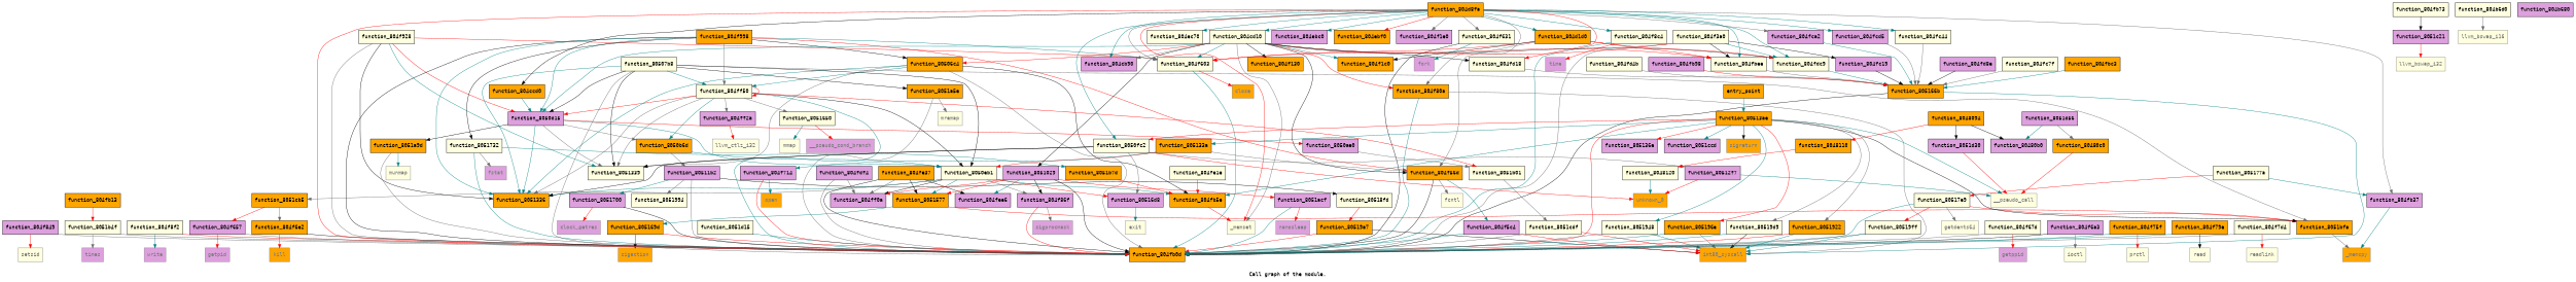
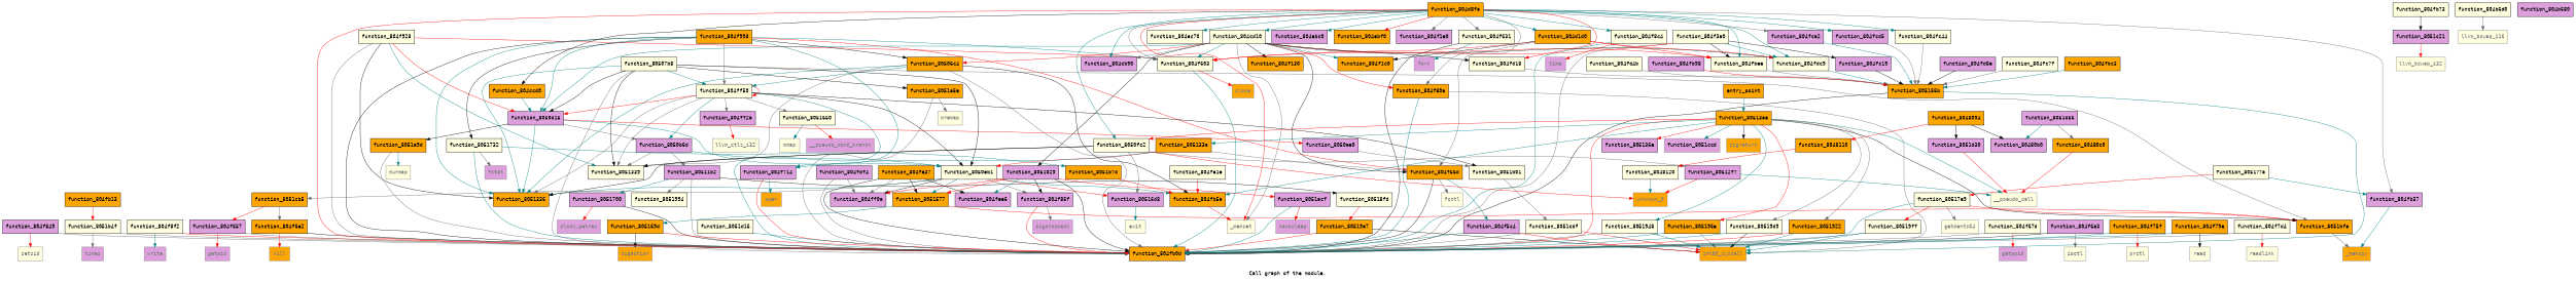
  digraph {
    fontname="DejaVu Sans Mono"
    label="Call graph of the module."
    node [fillcolor=lightyellow fontname="DejaVu Sans Mono" shape=record style=filled]
    edge [color=teal fontname="DejaVu Sans Mono"]
    n1 [label="{function_804f7d4}"]
    n2 [fillcolor=orange label="{function_804fb0d}"]
    n3 [color=gray50 fontcolor=gray50 label="{readlink}"]
    n4 [fillcolor=orange label="{function_804f80a}"]
    n5 [color=gray50 fillcolor=orange fontcolor=gray50 label="{int80_syscall}"]
    n6 [label="{function_804fbee}"]
    n7 [fillcolor=orange label="{function_805166b}"]
    n8 [fillcolor=plum label="{function_804f849}"]
    n9 [color=gray50 fontcolor=gray50 label="{setsid}"]
    n10 [fillcolor=plum label="{function_804f86f}"]
    n11 [color=gray50 fillcolor=plum fontcolor=gray50 label="{sigprocmask}"]
    n12 [fillcolor=plum label="{function_804fc19}"]
    n13 [fillcolor=plum label="{function_80511b2}"]
    n14 [fillcolor=plum label="{function_8051700}"]
    n15 [label="{function_80518fd}"]
    n16 [label="{function_8051994}"]
    n17 [color=gray50 fillcolor=plum fontcolor=gray50 label="{clock_getres}"]
    n18 [fillcolor=orange label="{function_80519a7}"]
    n19 [label="{function_804f8c4}"]
    n20 [color=gray50 fillcolor=plum fontcolor=gray50 label="{time}"]
    n21 [label="{function_804f8f2}"]
    n22 [color=gray50 fillcolor=plum fontcolor=gray50 label="{write}"]
    n23 [label="{function_804f928}"]
    n24 [label="{function_8051339}"]
    n25 [fillcolor=orange label="{function_8051336}"]
    n26 [fillcolor=plum label="{function_8050d15}"]
    n27 [label="{function_804f603}"]
    n28 [label="{function_8050eb1}"]
-   n29 [fillcolor=orange label="{function_8050b6d}"]
+   n29 [fillcolor=plum label="{function_8050b6d}"]
    n30 [fillcolor=plum label="{function_8050ae0}"]
    n31 [fillcolor=orange label="{function_8051a9d}"]
    n32 [color=gray50 fillcolor=orange fontcolor=gray50 label="{close}"]
    n33 [fillcolor=plum label="{function_80512f7}"]
    n34 [color=gray50 fillcolor=orange fontcolor=gray50 label="{unknown_0}"]
    n35 [color=gray50 fontcolor=gray50 label="{__pseudo_call}"]
    n36 [fillcolor=orange label="{function_804f998}"]
    n37 [label="{function_804ff50}"]
    n38 [fillcolor=orange label="{function_80506c4}"]
    n39 [label="{function_8051732}"]
    n40 [fillcolor=orange label="{function_804f56d}"]
    n41 [fillcolor=plum label="{function_804f714}"]
    n42 [fillcolor=plum label="{function_804ff2a}"]
    n43 [label="{function_8051650}"]
    n44 [label="{function_8051b01}"]
    n45 [fillcolor=orange label="{function_804fb5e}"]
    n46 [fillcolor=orange label="{function_8051b7d}"]
    n47 [color=gray50 fillcolor=plum fontcolor=gray50 label="{fstat}"]
    n48 [color=gray50 fontcolor=gray50 label="{fcntl}"]
    n49 [fillcolor=plum label="{function_804f5c4}"]
    n50 [color=gray50 fillcolor=orange fontcolor=gray50 label="{open}"]
    n51 [label="{function_805177a}"]
    n52 [fillcolor=plum label="{function_804fb37}"]
    n53 [label="{function_80517e9}"]
    n54 [label="{function_804fdc9}"]
    n55 [fillcolor=plum label="{function_804ff0a}"]
    n56 [label="{function_804fc44}"]
    n57 [fillcolor=plum label="{function_804fdf4}"]
    n58 [fillcolor=orange label="{function_8051577}"]
    n59 [fillcolor=plum label="{function_80516d8}"]
    n60 [fillcolor=orange label="{function_8051cb5}"]
    n61 [color=gray50 fontcolor=gray50 label="{_memset}"]
    n62 [fillcolor=orange label="{function_8051bfa}"]
    n63 [fillcolor=orange label="{function_805169d}"]
    n64 [color=gray50 fontcolor=gray50 label="{exit}"]
    n65 [fillcolor=plum label="{function_804f657}"]
    n66 [fillcolor=orange label="{function_804f6e2}"]
    n67 [fillcolor=plum label="{function_805136e}"]
    n68 [fillcolor=orange label="{function_804fb13}"]
    n69 [label="{function_8051b4f}"]
    n70 [color=gray50 fillcolor=plum fontcolor=gray50 label="{times}"]
    n71 [color=gray50 fillcolor=orange fontcolor=gray50 label="{_memcpy}"]
    n72 [color=gray50 fontcolor=gray50 label="{llvm_ctlz_i32}"]
    n73 [label="{function_804fc7f}"]
    n74 [color=gray50 fontcolor=gray50 label="{mmap}"]
    n75 [color=gray50 fillcolor=plum fontcolor=gray50 label="{__pseudo_cond_branch}"]
    n76 [label="{function_8051cdf}"]
    n77 [fillcolor=plum label="{function_804fca2}"]
    n78 [fillcolor=plum label="{function_804fcd5}"]
    n79 [label="{function_804fe1e}"]
    n80 [label="{function_8050fc2}"]
    n81 [label="{function_804fb73}"]
    n82 [fillcolor=plum label="{function_8051c21}"]
    n83 [color=gray50 fontcolor=gray50 label="{llvm_bswap_i32}"]
    n84 [label="{function_804fd18}"]
    n85 [label="{function_80507b8}"]
    n86 [fillcolor=orange label="{function_8051a5e}"]
    n87 [color=gray50 fontcolor=gray50 label="{mremap}"]
    n88 [fillcolor=orange label="{function_804fe37}"]
    n89 [fillcolor=plum label="{function_804fee6}"]
    n90 [fillcolor=orange label="{function_804fbc3}"]
    n91 [label="{function_804fd4b}"]
    n92 [fillcolor=orange label="{function_805133a}"]
    n93 [fillcolor=plum label="{function_8051029}"]
    n94 [fillcolor=plum label="{function_8051acf}"]
    n95 [color=gray50 fillcolor=plum fontcolor=gray50 label="{nanosleep}"]
    n96 [fillcolor=plum label="{function_804fb98}"]
    n97 [fillcolor=plum label="{function_804fd8e}"]
    n98 [color=gray50 fontcolor=gray50 label="{munmap}"]
    n99 [fillcolor=orange label="{function_80513ae}"]
    n100 [fillcolor=orange label="{function_8051922}"]
    n101 [label="{function_8051948}"]
    n102 [fillcolor=orange label="{function_805196e}"]
    n103 [label="{function_80519d9}"]
-   n104 [fillcolor=plum label="{function_8051ccd}"]
+   n104 [fillcolor=plum label="{function_8051ccd}" color=gray50]
    n105 [color=gray50 fillcolor=orange fontcolor=gray50 label="{sigreturn}"]
    n106 [color=gray50 fillcolor=orange fontcolor=gray50 label="{sigaction}"]
    n107 [label="{function_80519ff}"]
    n108 [color=gray50 fontcolor=gray50 label="{getdents64}"]
    n109 [color=gray50 fillcolor=plum fontcolor=gray50 label="{getpid}"]
    n110 [color=gray50 fillcolor=orange fontcolor=gray50 label="{kill}"]
    n111 [label="{function_8051d15}"]
    n112 [fillcolor=plum label="{function_8051d30}"]
    n113 [fillcolor=plum label="{function_8051d56}"]
    n114 [fillcolor=plum label="{function_80480b0}"]
    n115 [fillcolor=orange label="{function_80480c0}"]
    n116 [color=gray50 fontcolor=gray50 label="{llvm_bswap_i16}"]
    n117 [color=gray50 fillcolor=plum fontcolor=gray50 label="{fork}"]
    n118 [color=gray50 fillcolor=plum fontcolor=gray50 label="{getppid}"]
    n119 [color=gray50 fontcolor=gray50 label="{ioctl}"]
    n120 [color=gray50 fontcolor=gray50 label="{prctl}"]
    n121 [color=gray50 fontcolor=gray50 label="{read}"]
    n122 [fillcolor=orange label="{function_8048094}"]
    n123 [fillcolor=orange label="{function_8048110}"]
    n124 [label="{function_8048120}"]
    n125 [fillcolor=orange label="{entry_point}"]
    n126 [fillcolor=plum label="{function_804b680}"]
    n127 [label="{function_804ec70}"]
    n128 [label="{function_804b6d0}"]
    n129 [fillcolor=plum label="{function_804cb90}"]
    n130 [fillcolor=orange label="{function_804ccd0}"]
    n131 [label="{function_804cd10}"]
    n132 [fillcolor=orange label="{function_804f130}"]
    n133 [fillcolor=orange label="{function_804f1c0}"]
    n134 [fillcolor=orange label="{function_804d1d0}"]
    n135 [fillcolor=orange label="{function_804d8fa}"]
    n136 [fillcolor=plum label="{function_804ebc0}"]
    n137 [fillcolor=orange label="{function_804ebf0}"]
    n138 [fillcolor=plum label="{function_804f1e0}"]
    n139 [label="{function_804f631}"]
    n140 [label="{function_804f3a0}"]
    n141 [label="{function_804f67d}"]
    n142 [fillcolor=plum label="{function_804f6a3}"]
    n143 [fillcolor=orange label="{function_804f75f}"]
    n144 [fillcolor=orange label="{function_804f79e}"]
    n1 -> n2 [color=gray40]
    n1 -> n3 [color=red]
    n4 -> n2
    n4 -> n5 [color=gray40]
    n6 -> n7 [color=gray40]
    n7 -> n2 [color=black]
    n7 -> n5
    n8 -> n2 [color=gray40]
    n8 -> n9 [color=red]
    n10 -> n2 [color=red]
    n10 -> n11 [color=gray40]
    n12 -> n7 [color=black]
    n13 -> n2 [color=gray40]
    n13 -> n14
    n13 -> n15 [color=black]
    n13 -> n16 [color=gray40]
    n14 -> n2 [color=black]
    n14 -> n17 [color=red]
    n15 -> n18 [color=red]
    n18 -> n2 [color=red]
    n18 -> n5 [color=black]
    n19 -> n2
    n19 -> n20 [color=red]
    n21 -> n2 [color=red]
    n21 -> n22
    n23 -> n2 [color=gray40]
    n23 -> n24
    n23 -> n25 [color=black]
    n23 -> n26 [color=red]
    n23 -> n27 [color=red]
-   n26 -> n24 [color=gray40]
+   n29 -> n24 [color=gray40]
    n26 -> n25
    n26 -> n28
    n26 -> n29 [color=gray40]
    n26 -> n30 [color=red]
    n26 -> n31 [color=black]
    n27 -> n2
    n27 -> n32 [color=red]
    n28 -> n10 [color=gray40]
    n28 -> n25
    n28 -> n45
    n28 -> n55 [color=black]
    n28 -> n58
    n28 -> n59 [color=red]
    n28 -> n60 [color=gray40]
    n29 -> n13 [color=gray40]
    n29 -> n28
    n30 -> n44 [color=gray40]
    n31 -> n2 [color=gray40]
    n31 -> n98
    n33 -> n34 [color=red]
    n33 -> n35
    n36 -> n2 [color=black]
    n36 -> n25
    n36 -> n26
    n36 -> n27
    n36 -> n37 [color=gray40]
    n36 -> n38 [color=black]
    n36 -> n39 [color=black]
    n36 -> n40 [color=red]
+   n36 -> n41
    n37 -> n2
    n37 -> n24 [color=gray40]
    n37 -> n25 [color=gray40]
    n37 -> n26 [color=red]
    n37 -> n28 [color=black]
    n37 -> n29
    n37 -> n37 [color=red]
    n37 -> n42 [color=gray40]
    n37 -> n43 [color=gray40]
-   n37 -> n44 [color=red]
+   n37 -> n44 [color=black]
    n38 -> n2 [color=gray40]
    n38 -> n24 [color=gray40]
    n38 -> n25
    n38 -> n37
    n38 -> n45 [color=black]
    n39 -> n2
    n39 -> n46
    n39 -> n47 [color=gray40]
    n40 -> n2 [color=black]
    n40 -> n48 [color=gray40]
    n40 -> n49
    n41 -> n2 [color=red]
    n41 -> n50
    n42 -> n72 [color=red]
    n43 -> n74
    n43 -> n75 [color=red]
    n44 -> n76 [color=gray40]
    n45 -> n61 [color=red]
    n46 -> n45 [color=red]
    n49 -> n2
    n49 -> n5 [color=red]
    n51 -> n52
    n51 -> n53 [color=red]
    n52 -> n71
    n53 -> n2
    n53 -> n62 [color=red]
    n53 -> n107 [color=red]
    n53 -> n108 [color=gray40]
    n54 -> n7
    n56 -> n7 [color=gray40]
    n57 -> n2 [color=gray40]
    n57 -> n55 [color=gray40]
    n58 -> n62 [color=red]
    n58 -> n63
    n59 -> n64
    n60 -> n65 [color=red]
    n60 -> n66 [color=gray40]
    n62 -> n71 [color=gray40]
    n63 -> n2 [color=red]
    n63 -> n106 [color=black]
    n65 -> n2 [color=gray40]
    n65 -> n109 [color=red]
    n66 -> n2 [color=black]
    n66 -> n110 [color=red]
    n68 -> n69 [color=red]
    n69 -> n2 [color=gray40]
    n69 -> n70 [color=gray40]
    n73 -> n7 [color=gray40]
    n76 -> n2 [color=gray40]
    n76 -> n5 [color=red]
    n77 -> n7
    n78 -> n7 [color=gray40]
    n79 -> n45 [color=red]
    n80 -> n24 [color=black]
    n80 -> n25 [color=black]
    n80 -> n33 [color=gray40]
    n80 -> n34 [color=red]
    n80 -> n59 [color=gray40]
    n81 -> n82 [color=black]
    n82 -> n83 [color=red]
    n84 -> n7 [color=gray40]
    n85 -> n2 [color=gray40]
    n85 -> n24 [color=black]
    n85 -> n25
    n85 -> n26 [color=black]
    n85 -> n28 [color=black]
    n85 -> n37
    n85 -> n62 [color=gray40]
    n85 -> n86 [color=black]
    n86 -> n2 [color=gray40]
    n86 -> n87 [color=gray40]
    n88 -> n2 [color=black]
    n88 -> n55 [color=gray40]
    n88 -> n58 [color=black]
    n88 -> n89 [color=black]
    n90 -> n7
    n91 -> n7 [color=gray40]
    n92 -> n28 [color=red]
    n92 -> n40 [color=gray40]
    n92 -> n41
    n93 -> n2 [color=black]
    n93 -> n10 [color=black]
    n93 -> n55 [color=red]
    n93 -> n58 [color=red]
    n93 -> n89
    n93 -> n94 [color=red]
    n94 -> n2
    n94 -> n95 [color=red]
    n96 -> n7 [color=red]
    n97 -> n7 [color=black]
    n99 -> n2 [color=red]
    n99 -> n35
    n99 -> n45
    n99 -> n62 [color=black]
    n99 -> n67 [color=red]
    n99 -> n80 [color=red]
    n99 -> n92
    n99 -> n100 [color=gray40]
    n99 -> n101
    n99 -> n102 [color=red]
    n99 -> n103 [color=gray40]
    n99 -> n104
    n99 -> n105 [color=black]
    n100 -> n2 [color=red]
    n100 -> n5
    n101 -> n2 [color=gray40]
    n101 -> n5
    n102 -> n2
    n102 -> n5 [color=gray40]
    n103 -> n2
    n103 -> n5 [color=black]
    n107 -> n2 [color=gray40]
    n107 -> n5
    n111 -> n2
    n112 -> n35 [color=red]
    n113 -> n114
    n113 -> n115 [color=gray40]
    n115 -> n35 [color=red]
    n122 -> n112 [color=black]
    n122 -> n114 [color=black]
    n122 -> n123 [color=red]
    n123 -> n124 [color=red]
    n124 -> n34
    n125 -> n99
    n128 -> n116 [color=gray40]
    n130 -> n26
    n131 -> n4 [color=red]
    n131 -> n6 [color=red]
    n131 -> n26
    n131 -> n27
    n131 -> n38 [color=red]
    n131 -> n40 [color=black]
    n131 -> n54 [color=black]
    n131 -> n61 [color=gray40]
    n131 -> n84 [color=black]
    n131 -> n93 [color=black]
    n131 -> n129 [color=gray40]
    n131 -> n132 [color=black]
    n131 -> n133
    n134 -> n6 [color=red]
    n134 -> n27 [color=red]
    n134 -> n40 [color=gray40]
    n134 -> n54 [color=red]
    n134 -> n133 [color=black]
    n135 -> n2 [color=red]
    n135 -> n4 [color=gray40]
    n135 -> n6
    n135 -> n19
    n135 -> n27 [color=gray40]
    n135 -> n52 [color=gray40]
    n135 -> n54
    n135 -> n56
    n135 -> n61 [color=red]
    n135 -> n77 [color=gray40]
    n135 -> n78
    n135 -> n80
    n135 -> n84 [color=red]
    n135 -> n127
    n135 -> n129
    n135 -> n130 [color=black]
    n135 -> n131
    n135 -> n134
    n135 -> n136
    n135 -> n137 [color=red]
    n135 -> n138 [color=gray40]
    n135 -> n139 [color=gray40]
    n139 -> n2 [color=black]
    n139 -> n117
    n140 -> n2 [color=gray40]
    n140 -> n6 [color=black]
    n140 -> n12 [color=black]
    n140 -> n27 [color=red]
    n140 -> n54
    n141 -> n2 [color=gray40]
    n141 -> n118 [color=red]
    n142 -> n2 [color=black]
    n142 -> n119 [color=gray40]
    n143 -> n2
    n143 -> n120 [color=red]
    n144 -> n2
    n144 -> n121 [color=black]
  }
